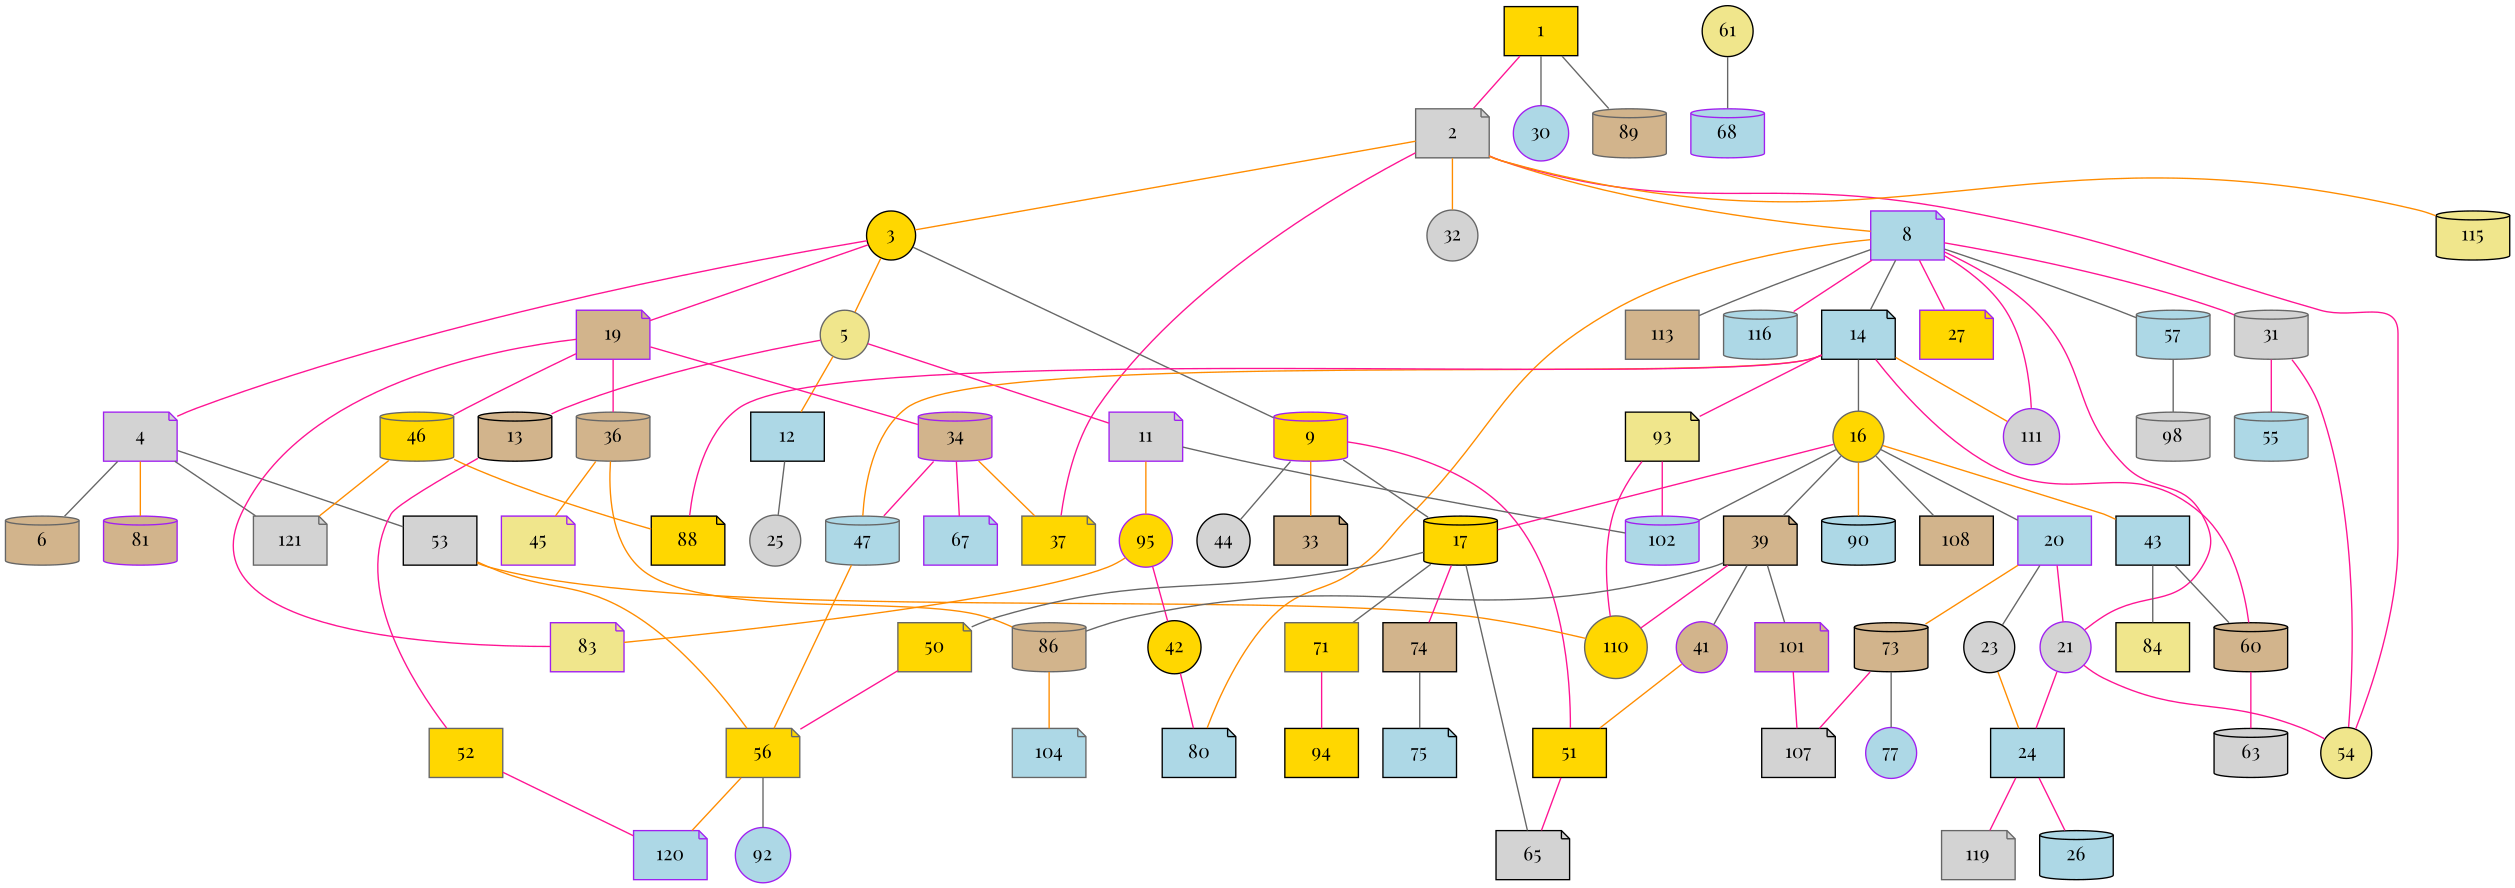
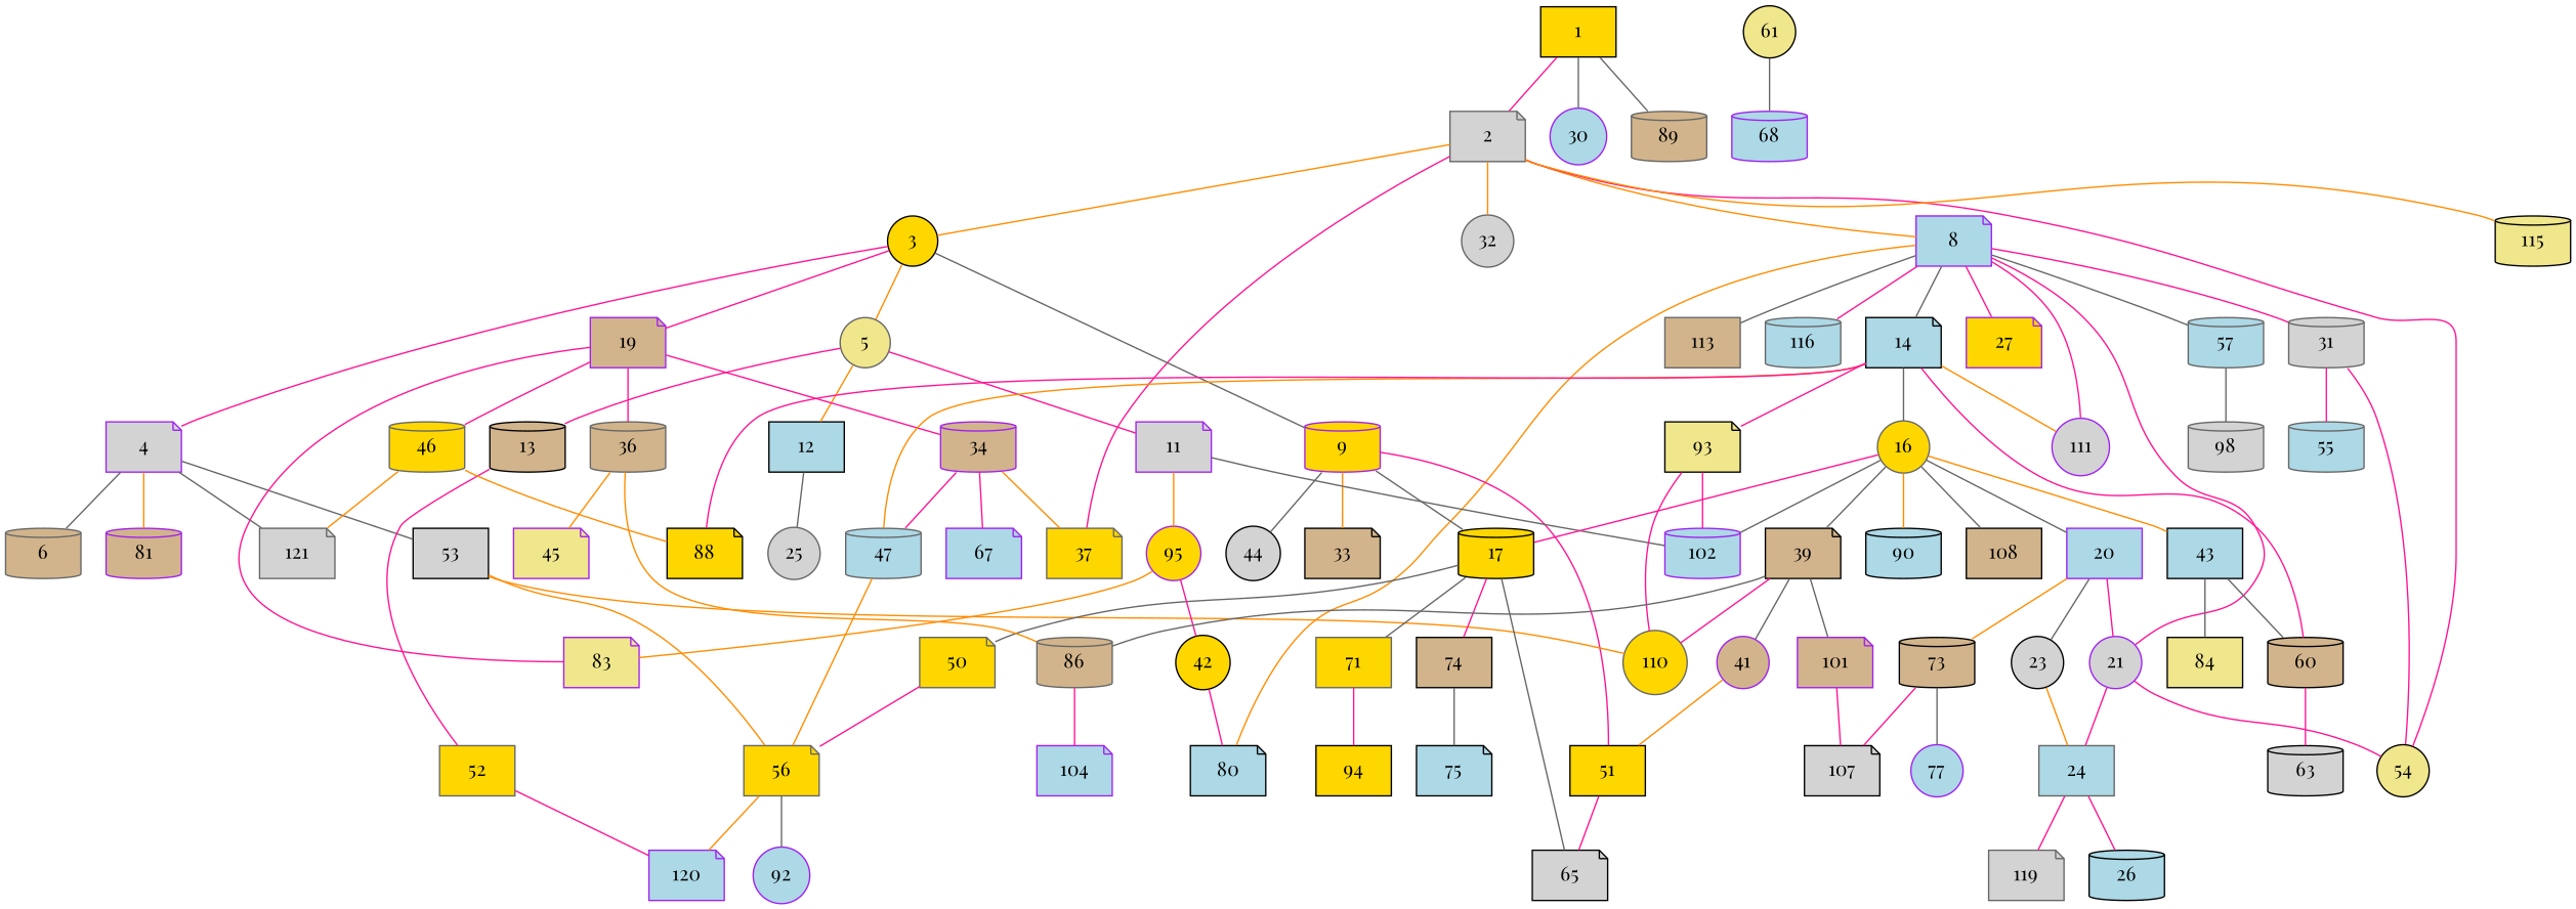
  graph {
    fontname="Playfair Display"
    node [color=black fillcolor=lightblue fontname="Playfair Display" shape=note style=filled]
    edge [color=deeppink fontname="Playfair Display"]
    1 [fillcolor=gold shape=box super="+87"]
    2 [color=gray40 fillcolor=lightgrey super="+10"]
    30 [color=purple shape=circle super="+96"]
    89 [color=gray40 fillcolor=tan shape=cylinder]
    3 [fillcolor=gold shape=circle]
    8 [color=purple super="+66"]
    32 [color=gray40 fillcolor=lightgrey shape=circle]
    37 [color=gray40 fillcolor=gold]
    54 [fillcolor=khaki shape=circle super="+99"]
    115 [fillcolor=khaki shape=cylinder]
    4 [color=purple fillcolor=lightgrey super="+103"]
    5 [color=gray40 fillcolor=khaki shape=circle super="+7"]
    9 [color=purple fillcolor=gold shape=cylinder super="+18"]
    19 [color=purple fillcolor=tan super="+48"]
    14 [super="+82"]
    21 [color=purple fillcolor=lightgrey shape=circle]
    27 [color=purple fillcolor=gold]
    31 [color=gray40 fillcolor=lightgrey shape=cylinder super="+38"]
    57 [color=gray40 shape=cylinder super="+70"]
    80
    111 [color=purple fillcolor=lightgrey shape=circle]
    113 [color=gray40 fillcolor=tan shape=box]
    116 [color=gray40 shape=cylinder super="+117"]
    6 [color=gray40 fillcolor=tan shape=cylinder]
    53 [fillcolor=lightgrey shape=box super="+109"]
    81 [color=purple fillcolor=tan shape=cylinder]
    121 [color=gray40 fillcolor=lightgrey]
    11 [color=purple fillcolor=lightgrey super="+29"]
    12 [shape=box super="+22"]
    13 [fillcolor=tan shape=cylinder super="+49"]
    17 [fillcolor=gold shape=cylinder super="+100"]
    33 [fillcolor=tan]
    44 [fillcolor=lightgrey shape=circle]
    51 [fillcolor=gold shape=box super="+118"]
    83 [color=purple fillcolor=khaki]
    34 [color=purple fillcolor=tan shape=cylinder super="+85"]
    36 [color=gray40 fillcolor=tan shape=cylinder]
    46 [color=gray40 fillcolor=gold shape=cylinder super="+58"]
    n39 [color=gray40 fillcolor=gold label=110 shape=circle]
    56 [color=gray40 fillcolor=gold super="+59"]
    n41 [color=purple fillcolor=gold label=95 shape=circle super="+35"]
    102 [color=purple shape=cylinder]
    25 [color=gray40 fillcolor=lightgrey shape=circle]
    52 [color=gray40 fillcolor=gold shape=box super="+79"]
    16 [color=gray40 fillcolor=gold shape=circle super="+91"]
    47 [color=gray40 shape=cylinder super="+64"]
    60 [fillcolor=tan shape=cylinder super="+110"]
    88 [fillcolor=gold super="+97"]
    93 [fillcolor=khaki super="+112"]
-   24 [shape=box super="+72"]
+   24 [color=gray40 shape=box super="+72"]
    55 [color=gray40 shape=cylinder]
    98 [color=gray40 fillcolor=lightgrey shape=cylinder]
    50 [color=gray40 fillcolor=gold]
    65 [fillcolor=lightgrey]
    71 [color=gray40 fillcolor=gold shape=box]
    74 [fillcolor=tan shape=box]
    42 [fillcolor=gold shape=circle super="+78"]
    120 [color=purple]
    20 [color=purple shape=box super="+40"]
    39 [fillcolor=tan super="+95"]
    43 [shape=box super="+69"]
    90 [shape=cylinder]
    108 [fillcolor=tan shape=box]
    63 [fillcolor=lightgrey shape=cylinder]
    23 [fillcolor=lightgrey shape=circle]
    73 [fillcolor=tan shape=cylinder super="+76"]
    86 [color=gray40 fillcolor=tan shape=cylinder super="+106"]
    41 [color=purple fillcolor=tan shape=circle]
    101 [color=purple fillcolor=tan super="+122"]
    84 [fillcolor=khaki shape=box]
    94 [fillcolor=gold shape=box]
    75 [super="+105"]
    67 [color=purple]
    45 [color=purple fillcolor=khaki]
    77 [color=purple shape=circle]
    107 [fillcolor=lightgrey]
    26 [shape=cylinder super="+28"]
    119 [color=gray40 fillcolor=lightgrey]
    61 [fillcolor=khaki shape=circle super="+62"]
    68 [color=purple shape=cylinder]
-   104 [color=gray40]
+   104 [color=purple]
    92 [color=purple shape=circle]
    1 -- 2
    1 -- 30 [color=gray40]
    1 -- 89 [color=gray40]
    2 -- 3 [color=darkorange weight=2]
    2 -- 8 [color=darkorange]
    2 -- 32 [color=darkorange]
    2 -- 37
    2 -- 54
    2 -- 115 [color=darkorange]
    3 -- 4
    3 -- 5 [color=darkorange]
    3 -- 9 [color=gray40]
    3 -- 19
    8 -- 14 [color=gray40]
    8 -- 21
    8 -- 27
    8 -- 31
    8 -- 57 [color=gray40]
    8 -- 80 [color=darkorange]
    8 -- 111
    8 -- 113 [color=gray40]
    8 -- 116
    4 -- 6 [color=gray40]
    4 -- 53 [color=gray40]
    4 -- 81 [color=darkorange]
    4 -- 121 [color=gray40 weight=2]
    5 -- 11
    5 -- 12 [color=darkorange]
    5 -- 13
    9 -- 17 [color=gray40]
    9 -- 33 [color=darkorange]
    9 -- 44 [color=gray40]
    9 -- 51
    19 -- 83
    19 -- 34
    19 -- 36
    19 -- 46
    14 -- 111 [color=darkorange]
    14 -- 16 [color=gray40]
    14 -- 47 [color=darkorange]
    14 -- 60
    14 -- 88
    14 -- 93
    21 -- 54
    21 -- 24
    31 -- 54
    31 -- 55
    57 -- 98 [color=gray40]
    53 -- n39 [color=darkorange]
    53 -- 56 [color=darkorange]
    11 -- n41 [color=darkorange]
    11 -- 102 [color=gray40]
    12 -- 25 [color=gray40]
    13 -- 52
    17 -- 50 [color=gray40]
    17 -- 65 [color=gray40]
    17 -- 71 [color=gray40]
    17 -- 74
    51 -- 65
    34 -- 37 [color=darkorange]
    34 -- 47
    34 -- 67
    36 -- 86 [color=darkorange]
    36 -- 45 [color=darkorange]
    46 -- 121 [color=darkorange]
    46 -- 88 [color=darkorange]
    56 -- 120 [color=darkorange]
    56 -- 92 [color=gray40]
    n41 -- 83 [color=darkorange]
    n41 -- 42
    52 -- 120
    16 -- 17
    16 -- 102 [color=gray40]
    16 -- 20 [color=gray40]
    16 -- 39 [color=gray40]
    16 -- 43 [color=darkorange]
    16 -- 90 [color=darkorange]
    16 -- 108 [color=gray40]
    47 -- 56 [color=darkorange]
    60 -- 63
    93 -- n39
    93 -- 102
    24 -- 26
    24 -- 119
    50 -- 56
    71 -- 94
    74 -- 75 [color=gray40]
    42 -- 80
    20 -- 21
    20 -- 23 [color=gray40]
    20 -- 73 [color=darkorange]
    39 -- n39
    39 -- 86 [color=gray40]
    39 -- 41 [color=gray40]
    39 -- 101 [color=gray40]
    43 -- 60 [color=gray40]
    43 -- 84 [color=gray40]
    23 -- 24 [color=darkorange]
    73 -- 77 [color=gray40]
    73 -- 107
-   86 -- 104 [color=darkorange]
+   86 -- 104
    41 -- 51 [color=darkorange]
    101 -- 107
    61 -- 68 [color=gray40]
  }
